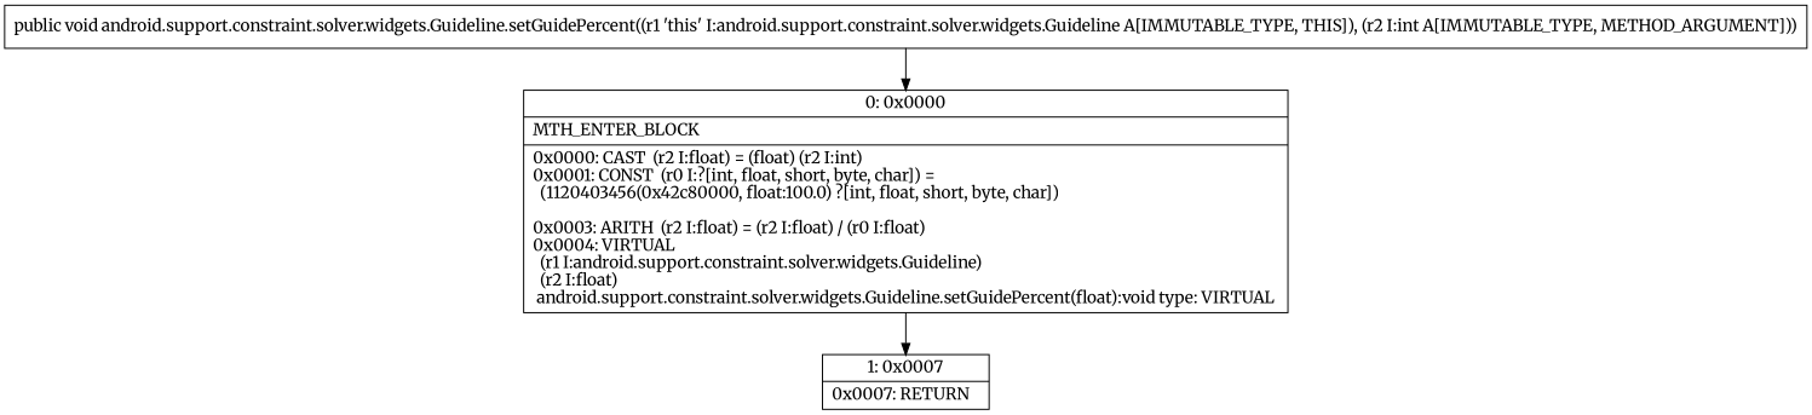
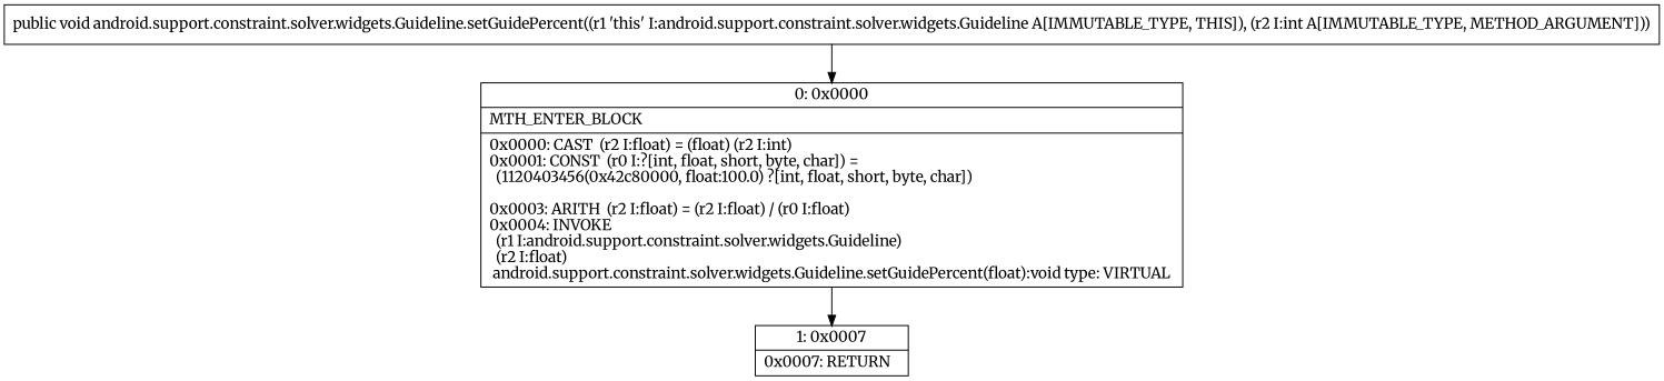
  digraph {
    fontname=Merriweather
    node [shape=record fontname=Merriweather]
    edge [fontname=Merriweather]
-   n1 [label="{0\:\ 0x0000|MTH_ENTER_BLOCK\l|0x0000: CAST  (r2 I:float) = (float) (r2 I:int) \l0x0001: CONST  (r0 I:?[int, float, short, byte, char]) = \l  (1120403456(0x42c80000, float:100.0) ?[int, float, short, byte, char])\l \l0x0003: ARITH  (r2 I:float) = (r2 I:float) \/ (r0 I:float) \l0x0004: VIRTUAL  \l  (r1 I:android.support.constraint.solver.widgets.Guideline)\l  (r2 I:float)\l android.support.constraint.solver.widgets.Guideline.setGuidePercent(float):void type: VIRTUAL \l}"]
+   n1 [label="{0\:\ 0x0000|MTH_ENTER_BLOCK\l|0x0000: CAST  (r2 I:float) = (float) (r2 I:int) \l0x0001: CONST  (r0 I:?[int, float, short, byte, char]) = \l  (1120403456(0x42c80000, float:100.0) ?[int, float, short, byte, char])\l \l0x0003: ARITH  (r2 I:float) = (r2 I:float) \/ (r0 I:float) \l0x0004: INVOKE  \l  (r1 I:android.support.constraint.solver.widgets.Guideline)\l  (r2 I:float)\l android.support.constraint.solver.widgets.Guideline.setGuidePercent(float):void type: VIRTUAL \l}"]
    n2 [label="{1\:\ 0x0007|0x0007: RETURN   \l}"]
    n3 [label="{public void android.support.constraint.solver.widgets.Guideline.setGuidePercent((r1 'this' I:android.support.constraint.solver.widgets.Guideline A[IMMUTABLE_TYPE, THIS]), (r2 I:int A[IMMUTABLE_TYPE, METHOD_ARGUMENT])) }"]
    n1 -> n2
    n3 -> n1
  }
